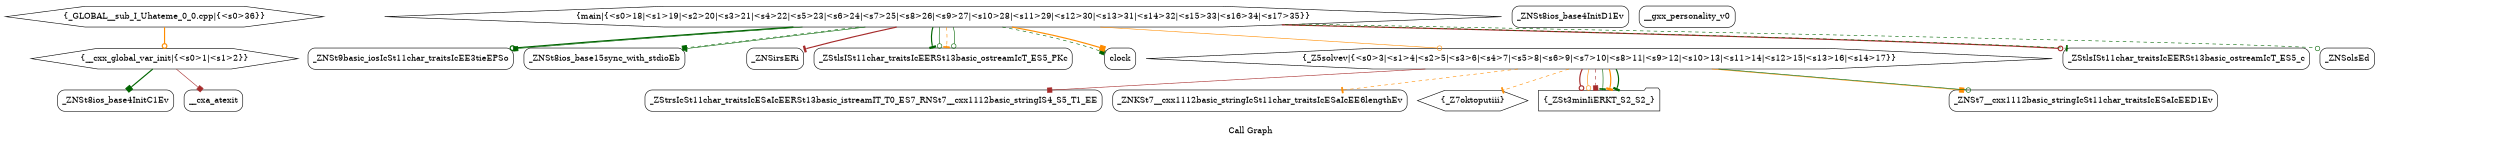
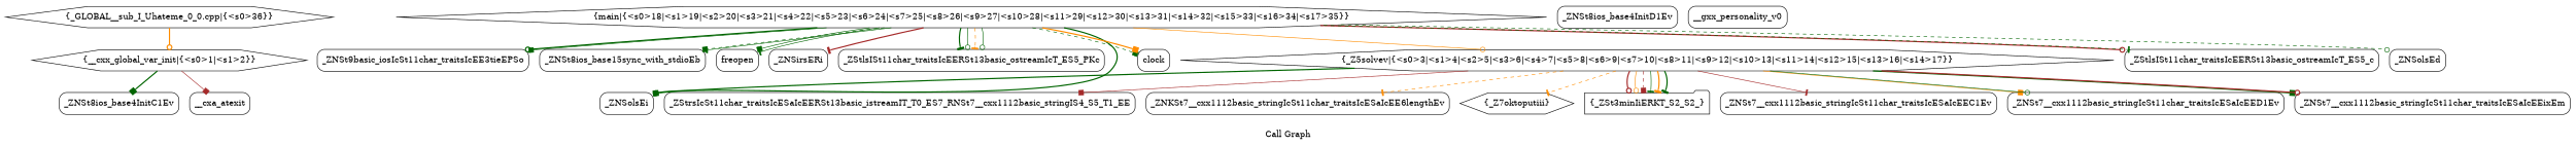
  digraph {
    label="Call Graph"
    node [shape=Mrecord]
    edge [arrowhead=box color=darkgreen style=bold tailport=s0]
    n1 [label="{__cxx_global_var_init|{<s0>1|<s1>2}}" shape=hexagon]
    n2 [label="{_ZNSt8ios_base4InitC1Ev}"]
    n3 [label="{__cxa_atexit}"]
    n4 [label="{_ZStrsIcSt11char_traitsIcESaIcEERSt13basic_istreamIT_T0_ES7_RNSt7__cxx1112basic_stringIS4_S5_T1_EE}"]
    n5 [label="{main|{<s0>18|<s1>19|<s2>20|<s3>21|<s4>22|<s5>23|<s6>24|<s7>25|<s8>26|<s9>27|<s10>28|<s11>29|<s12>30|<s13>31|<s14>32|<s15>33|<s16>34|<s17>35}}" shape=hexagon]
    n6 [label="{_ZNSt9basic_iosIcSt11char_traitsIcEE3tieEPSo}"]
    n7 [label="{_ZNSt8ios_base15sync_with_stdioEb}"]
+   n8 [label="{freopen}"]
    n9 [label="{_ZNSirsERi}"]
    n10 [label="{_ZStlsISt11char_traitsIcEERSt13basic_ostreamIcT_ES5_PKc}"]
+   n11 [label="{_ZNSolsEi}"]
    n12 [label="{clock}"]
    n13 [label="{_Z5solvev|{<s0>3|<s1>4|<s2>5|<s3>6|<s4>7|<s5>8|<s6>9|<s7>10|<s8>11|<s9>12|<s10>13|<s11>14|<s12>15|<s13>16|<s14>17}}" shape=hexagon]
    n14 [label="{_ZStlsISt11char_traitsIcEERSt13basic_ostreamIcT_ES5_c}"]
    n15 [label="{_ZNSolsEd}"]
    n16 [label="{_ZNKSt7__cxx1112basic_stringIcSt11char_traitsIcESaIcEE6lengthEv}"]
    n17 [label="{_Z7oktoputiii}" shape=hexagon]
    n18 [label="{_ZSt3minIiERKT_S2_S2_}" shape=folder]
+   n19 [label="{_ZNSt7__cxx1112basic_stringIcSt11char_traitsIcESaIcEEC1Ev}"]
    n20 [label="{_ZNSt7__cxx1112basic_stringIcSt11char_traitsIcESaIcEED1Ev}"]
+   n21 [label="{_ZNSt7__cxx1112basic_stringIcSt11char_traitsIcESaIcEEixEm}"]
    n22 [label="{_ZNSt8ios_base4InitD1Ev}"]
    n23 [label="{_GLOBAL__sub_I_Uhateme_0_0.cpp|{<s0>36}}" shape=hexagon]
    n24 [label="{__gxx_personality_v0}"]
    n1 -> n2
    n1 -> n3 [color=brown style=solid tailport=s1]
    n5 -> n6 [arrowhead=odot]
    n5 -> n6 [style=solid tailport=s1]
    n5 -> n7 [style=dashed tailport=s2]
    n5 -> n7 [arrowhead=tee style=solid tailport=s3]
+   n5 -> n8 [style=solid tailport=s4]
+   n5 -> n8 [arrowhead=tee style=solid tailport=s5]
    n5 -> n9 [arrowhead=tee color=brown tailport=s6]
    n5 -> n10 [arrowhead=tee tailport=s7]
    n5 -> n10 [arrowhead=odot style=solid tailport=s9]
    n5 -> n10 [arrowhead=tee color=darkorange style=dashed tailport=s14]
    n5 -> n10 [arrowhead=odot style=solid tailport=s16]
+   n5 -> n11 [arrowhead=odot tailport=s8]
    n5 -> n12 [style=dashed tailport=s10]
    n5 -> n12 [color=darkorange tailport=s12]
    n5 -> n13 [arrowhead=odot color=darkorange style=solid tailport=s11]
    n5 -> n14 [arrowhead=odot color=brown tailport=s13]
    n5 -> n14 [arrowhead=tee style=dashed tailport=s17]
    n5 -> n15 [arrowhead=odot style=dashed tailport=s15]
    n13 -> n4 [color=brown style=solid tailport=s1]
+   n13 -> n11 [tailport=s13]
    n13 -> n16 [arrowhead=tee color=darkorange style=dashed tailport=s2]
    n13 -> n17 [arrowhead=tee color=darkorange style=dashed tailport=s9]
    n13 -> n18 [arrowhead=odot color=brown tailport=s6]
    n13 -> n18 [arrowhead=odot color=darkorange style=solid tailport=s7]
    n13 -> n18 [color=brown style=dashed tailport=s8]
    n13 -> n18 [arrowhead=tee style=solid tailport=s10]
    n13 -> n18 [arrowhead=tee color=darkorange tailport=s11]
    n13 -> n18 [arrowhead=tee tailport=s12]
+   n13 -> n19 [arrowhead=tee color=brown style=solid]
    n13 -> n20 [color=darkorange style=solid tailport=s3]
    n13 -> n20 [arrowhead=odot style=solid tailport=s14]
+   n13 -> n21 [tailport=s4]
+   n13 -> n21 [arrowhead=odot color=brown tailport=s5]
    n23 -> n1 [arrowhead=odot color=darkorange]
  }
